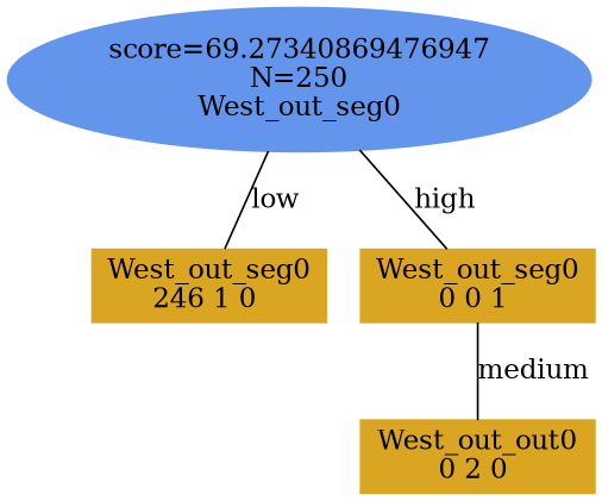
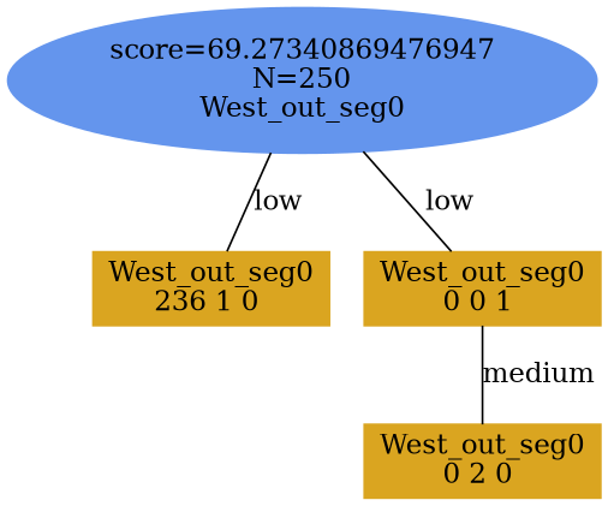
  digraph {
    node [color=goldenrod shape=box style=filled]
    edge [dir=none]
    n1 [color=cornflowerblue label="score=69.27340869476947\nN=250\nWest_out_seg0" shape=ellipse]
-   n2 [label="West_out_seg0\n246 1 0 "]
-   n3 [label="West_out_out0\n0 2 0 "]
+   n2 [label="West_out_seg0\n236 1 0 "]
+   n3 [label="West_out_seg0\n0 2 0 "]
    n4 [label="West_out_seg0\n0 0 1 "]
    subgraph sub_1 {
      rank=same
      n1
    }
    subgraph sub_2 {
      rank=same
      n2
    }
    subgraph sub_3 {
      rank=same
      n3
    }
    subgraph sub_4 {
      rank=same
      n4
    }
    n1 -> n2 [label=low]
-   n1 -> n4 [label=high]
+   n1 -> n4 [label=low]
    n4 -> n3 [label=medium]
  }
